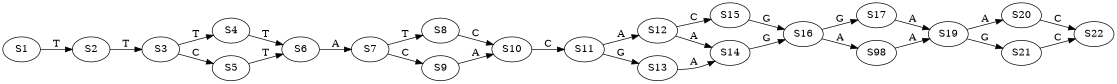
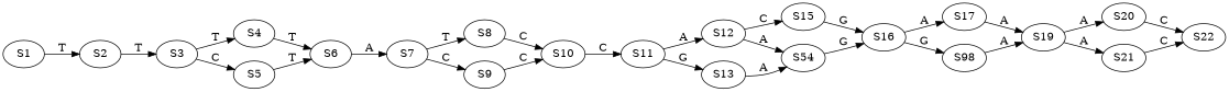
  strict digraph {
    rankdir=LR
    S1
    S2
    S3
    S4
    S5
    S6
    S7
    S8
    S9
    S10
    S11
    S12
    S13
-   S14
+   S14 [label=S54]
    S15
    S16
    S17
    n18 [label=S98]
    S19
    S20
    S21
    S22
    S1 -> S2 [label=T]
    S2 -> S3 [label=T]
    S3 -> S4 [label=T]
    S3 -> S5 [label=C]
    S4 -> S6 [label=T]
    S5 -> S6 [label=T]
    S6 -> S7 [label=A]
    S7 -> S8 [label=T]
    S7 -> S9 [label=C]
    S8 -> S10 [label=C]
-   S9 -> S10 [label=A]
+   S9 -> S10 [label=C]
    S10 -> S11 [label=C]
    S11 -> S12 [label=A]
    S11 -> S13 [label=G]
    S12 -> S14 [label=A]
    S12 -> S15 [label=C]
    S13 -> S14 [label=A]
    S14 -> S16 [label=G]
    S15 -> S16 [label=G]
-   S16 -> S17 [label=G]
-   S16 -> n18 [label=A]
+   S16 -> S17 [label=A]
+   S16 -> n18 [label=G]
    S17 -> S19 [label=A]
    n18 -> S19 [label=A]
    S19 -> S20 [label=A]
-   S19 -> S21 [label=G]
+   S19 -> S21 [label=A]
    S20 -> S22 [label=C]
    S21 -> S22 [label=C]
  }
